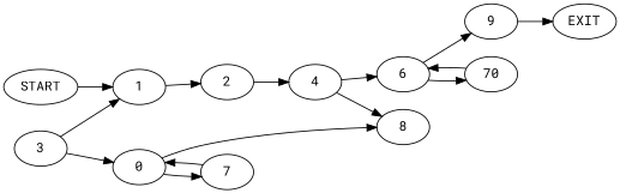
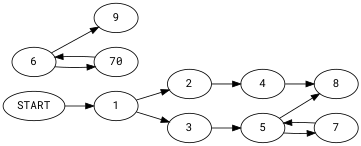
  digraph {
    fontname="Roboto Mono"
    rankdir=LR
    node [fontname="Roboto Mono"]
    edge [fontname="Roboto Mono"]
    n1 [label=START]
    1
    2
    3
-   n5 [label=EXIT]
    4
-   5 [label=0]
+   5
    6
    8
    7
    9
    n12 [label=70]
    n1 -> 1
    1 -> 2
-   3 -> 1
+   1 -> 3
    2 -> 4
    3 -> 5
-   4 -> 6
    4 -> 8
    5 -> 8
    5 -> 7
    6 -> 9
    6 -> n12
    7 -> 5
-   9 -> n5
    n12 -> 6
  }
